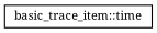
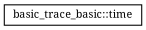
  digraph {
    rankdir=LR
    fontname="Noto Serif"
-   n1 [color=black fillcolor=white fontname="Noto Serif" fontsize=10 height=0.2 label="basic_trace_item::time" shape=record style=filled width=0.4]
+   n1 [color=black fillcolor=white fontname="Noto Serif" fontsize=10 height=0.2 label="basic_trace_basic::time" shape=record style=filled width=0.4]
  }
